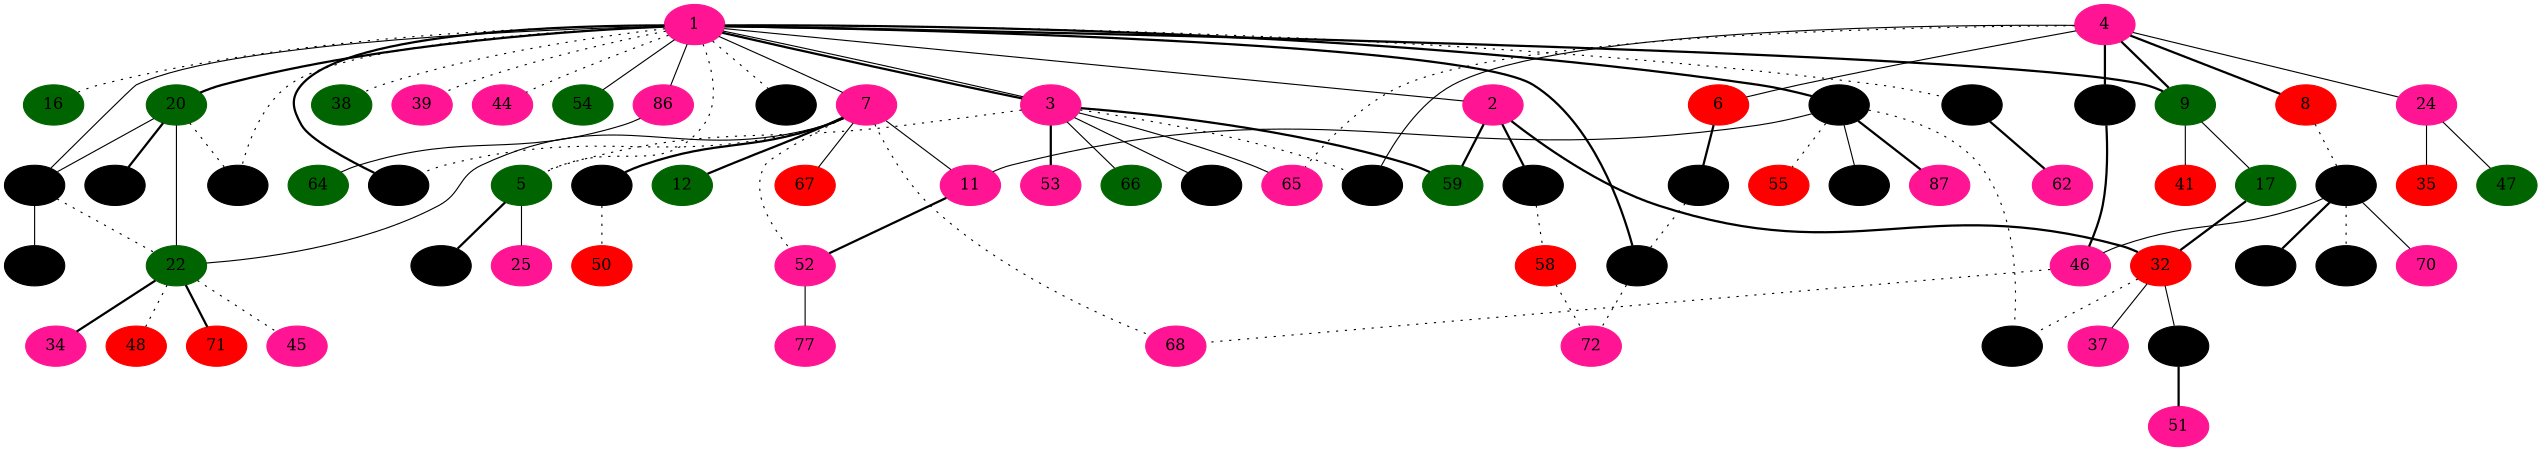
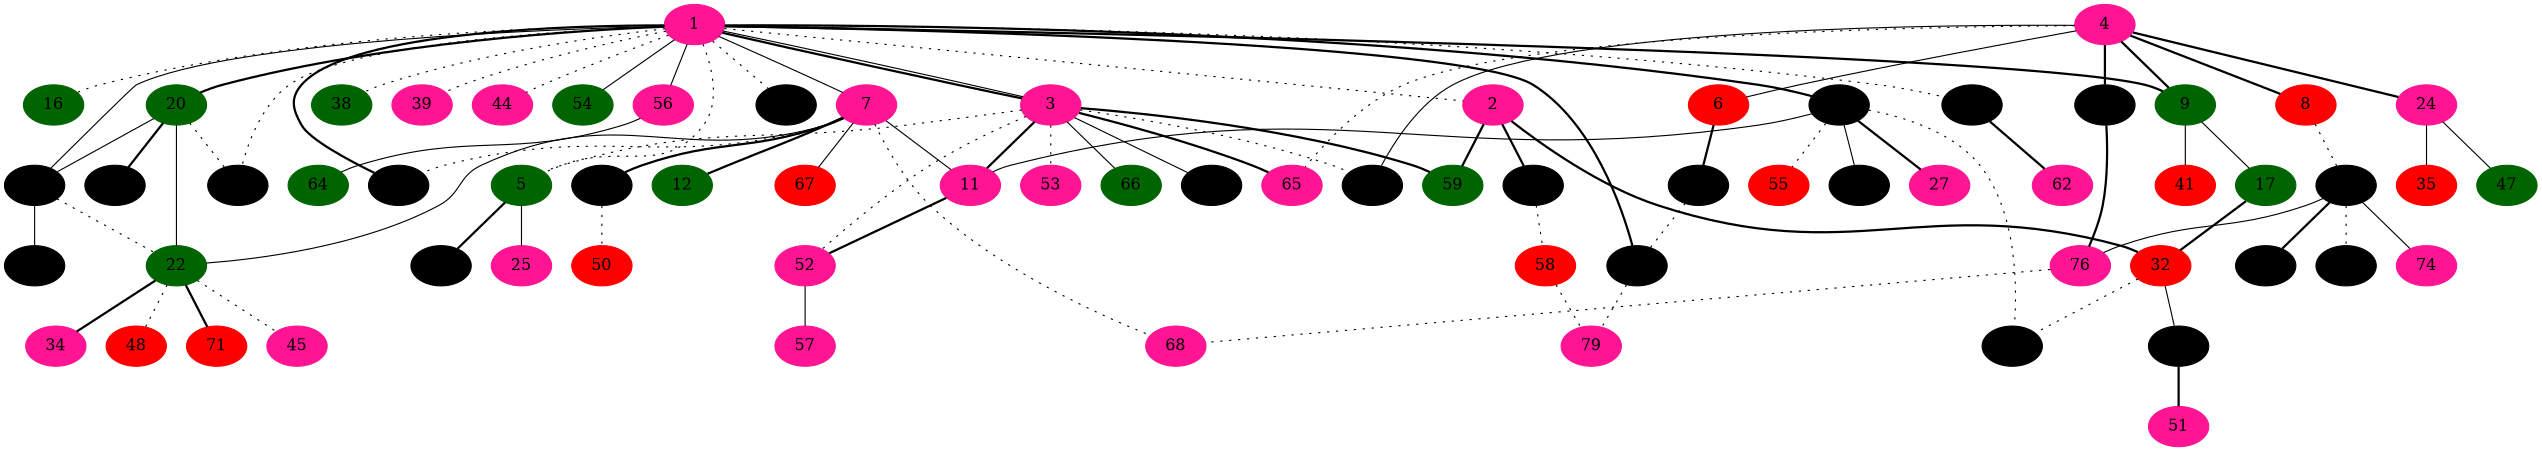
  graph {
    node [color=deeppink style=filled]
    edge [style=bold]
    1
    2
    3
    5 [color=darkgreen]
    7
    9 [color=darkgreen]
    10 [color=black]
    13 [color=black]
    16 [color=darkgreen]
    20 [color=darkgreen]
    21 [color=black]
    30 [color=black]
    33 [color=black]
    38 [color=darkgreen]
    39
    44
    54 [color=darkgreen]
-   56 [label=86]
+   56
    60 [color=black]
    69 [color=black]
    32 [color=red]
    42 [color=black]
    59 [color=darkgreen]
    11
    36 [color=black]
    49 [color=black]
    52
    53
    65
    66 [color=darkgreen]
    25
    29 [color=black]
    12 [color=darkgreen]
    14 [color=black]
    22 [color=darkgreen]
    67 [color=red]
    68
    17 [color=darkgreen]
    41 [color=red]
    26 [color=black]
-   27 [label=87]
+   27
    55 [color=red]
    63 [color=black]
    62
    28 [color=black]
    73 [color=black]
-   72
+   72 [label=79]
    64 [color=darkgreen]
-   37
    40 [color=black]
    58 [color=red]
    4
    6 [color=red]
    8 [color=red]
    19 [color=black]
    24
-   57 [label=77]
+   57
    23 [color=black]
    15 [color=black]
-   46
+   46 [label=76]
    35 [color=red]
    47 [color=darkgreen]
    50 [color=red]
    45
    34
    48 [color=red]
    71 [color=red]
    31 [color=black]
    43 [color=black]
-   70
+   70 [label=74]
    51
-   1 -- 2 [style=solid]
+   1 -- 2 [style=dotted]
    1 -- 3
    1 -- 3 [style=solid]
    1 -- 5 [style=dotted]
    1 -- 7 [style=solid]
    1 -- 9
    1 -- 10
    1 -- 13 [style=dotted]
    1 -- 16 [style=dotted]
    1 -- 20
    1 -- 21 [style=solid]
    1 -- 30
    1 -- 33
    1 -- 38 [style=dotted]
    1 -- 39 [style=dotted]
    1 -- 44 [style=dotted]
    1 -- 54 [style=solid]
    1 -- 56 [style=solid]
    1 -- 60 [style=dotted]
    1 -- 69 [style=dotted]
    2 -- 32
    2 -- 42
    2 -- 59
    3 -- 5 [style=dotted]
    3 -- 59
+   3 -- 11
    3 -- 36 [style=solid]
    3 -- 49 [style=dotted]
-   7 -- 52 [style=dotted]
-   3 -- 53
-   3 -- 65 [style=solid]
+   3 -- 52 [style=dotted]
+   3 -- 53 [style=dotted]
+   3 -- 65
    3 -- 66 [style=solid]
    5 -- 25 [style=solid]
    5 -- 29
    7 -- 33 [style=dotted]
    7 -- 11 [style=solid]
    7 -- 12
    7 -- 14
    7 -- 22 [style=solid]
    7 -- 67 [style=solid]
    7 -- 68 [style=dotted]
    9 -- 17 [style=solid]
    9 -- 41 [style=solid]
    10 -- 11 [style=solid]
    10 -- 26 [style=solid]
    10 -- 27
    10 -- 55 [style=dotted]
    10 -- 63 [style=dotted]
    13 -- 62
    20 -- 21 [style=solid]
    20 -- 60 [style=dotted]
    20 -- 22 [style=solid]
    20 -- 28
    21 -- 22 [style=dotted]
    21 -- 73 [style=solid]
    30 -- 72 [style=dotted]
    56 -- 64 [style=solid]
    32 -- 63 [style=dotted]
-   32 -- 37 [style=solid]
    32 -- 40 [style=solid]
    42 -- 58 [style=dotted]
    11 -- 52
    52 -- 57 [style=solid]
    14 -- 50 [style=dotted]
    22 -- 45 [style=dotted]
    22 -- 34
    22 -- 48 [style=dotted]
    22 -- 71
    17 -- 32
    40 -- 51
    58 -- 72 [style=dotted]
    4 -- 9
    4 -- 49 [style=solid]
    4 -- 65 [style=dotted]
    4 -- 6 [style=solid]
    4 -- 8
    4 -- 19
-   4 -- 24 [style=solid]
+   4 -- 24
    6 -- 23
    8 -- 15 [style=dotted]
    19 -- 46
    24 -- 35 [style=solid]
    24 -- 47 [style=solid]
    23 -- 30 [style=dotted]
    15 -- 46 [style=solid]
    15 -- 31
    15 -- 43 [style=dotted]
    15 -- 70 [style=solid]
    46 -- 68 [style=dotted]
  }
